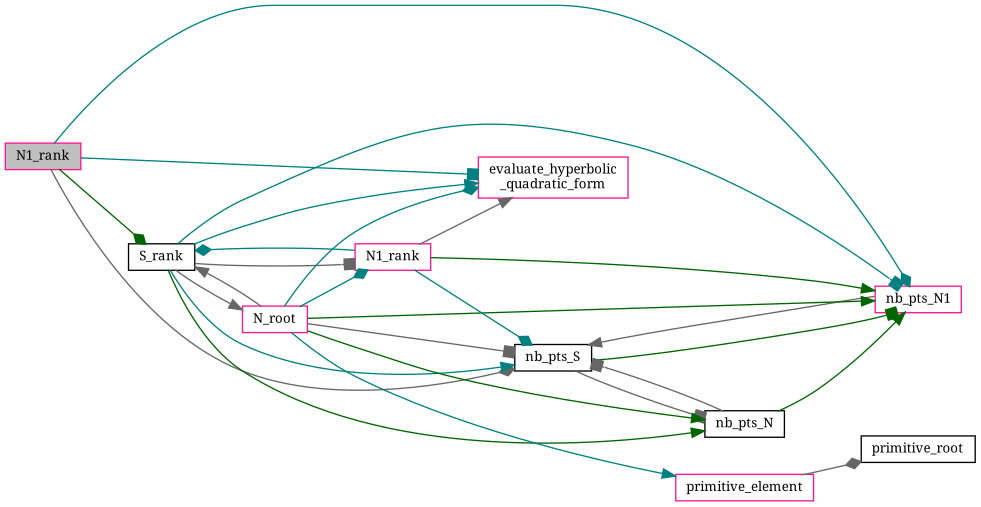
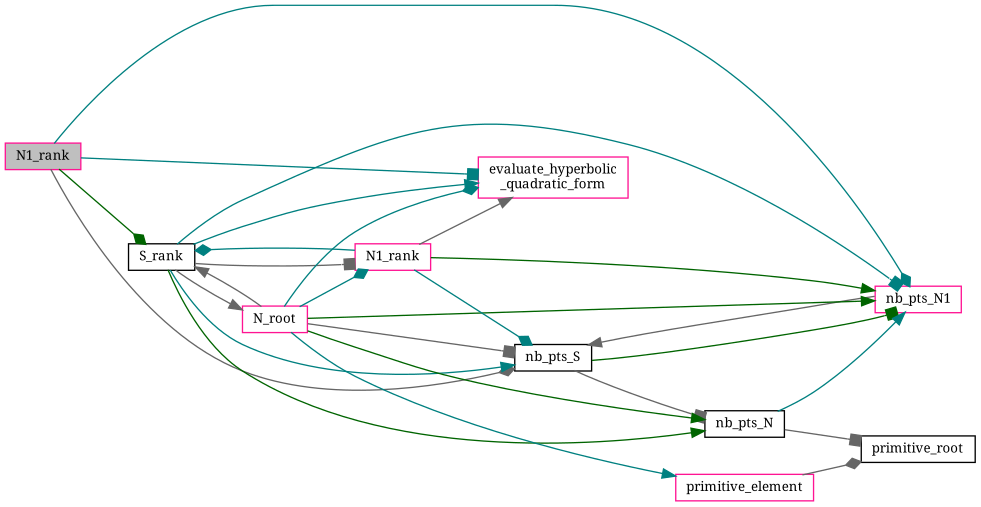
  digraph {
    fontname="Noto Serif"
    rankdir=LR
    node [color=deeppink fillcolor=white fontname="Noto Serif" fontsize=10 shape=record style=filled]
    edge [arrowhead=normal color=teal fontname="Noto Serif" fontsize=10 labelfontname=Helvetica labelfontsize=10 style=solid]
    n1 [fillcolor=grey75 fontcolor=black height=0.2 label=N1_rank width=0.4]
    n2 [color=black height=0.2 label=nb_pts_S width=0.4]
    n3 [height=0.2 label=nb_pts_N1 width=0.4]
    n4 [color=black height=0.2 label=S_rank width=0.4]
    n5 [height=0.2 label="evaluate_hyperbolic\l_quadratic_form" width=0.4]
    n6 [color=black height=0.2 label=nb_pts_N width=0.4]
    n7 [height=0.2 label=N_root width=0.4]
    n8 [height=0.2 label=N1_rank width=0.4]
    n9 [height=0.2 label=primitive_element width=0.4]
    n10 [color=black height=0.2 label=primitive_root width=0.4]
    n1 -> n2 [arrowhead=diamond color=gray40]
    n1 -> n3 [arrowhead=diamond]
    n1 -> n4 [arrowhead=diamond color=darkgreen]
    n1 -> n5 [arrowhead=box]
    n2 -> n3 [arrowhead=box color=darkgreen]
    n2 -> n6 [arrowhead=box color=gray40]
    n3 -> n2 [color=gray40]
    n4 -> n2
    n4 -> n3 [arrowhead=box]
    n4 -> n5
    n4 -> n6 [color=darkgreen]
    n4 -> n7 [color=gray40]
    n4 -> n8 [arrowhead=box color=gray40]
-   n6 -> n2 [arrowhead=box color=gray40]
-   n6 -> n3 [color=darkgreen]
+   n6 -> n10 [arrowhead=box color=gray40]
+   n6 -> n3
    n7 -> n2 [arrowhead=box color=gray40]
    n7 -> n3 [color=darkgreen]
    n7 -> n4 [color=gray40]
    n7 -> n5 [arrowhead=diamond]
    n7 -> n6 [color=darkgreen]
    n7 -> n8 [arrowhead=diamond]
    n7 -> n9
    n8 -> n2 [arrowhead=diamond]
    n8 -> n3 [color=darkgreen]
    n8 -> n4 [arrowhead=diamond]
    n8 -> n5 [color=gray40]
    n9 -> n10 [arrowhead=diamond color=gray40]
  }
